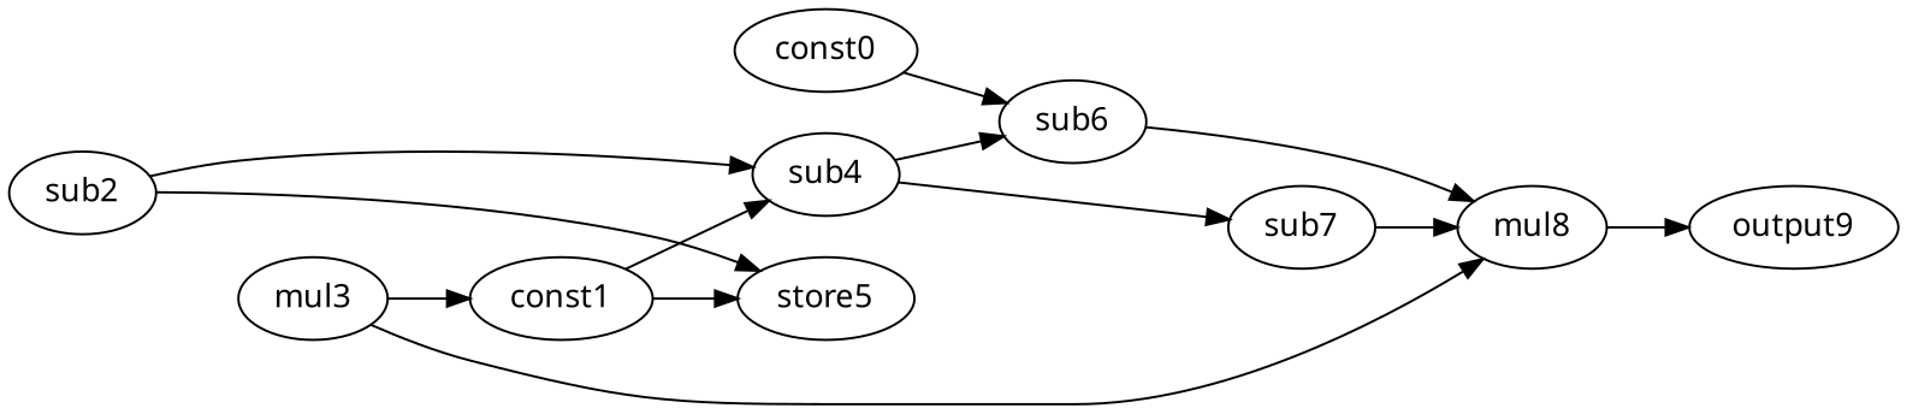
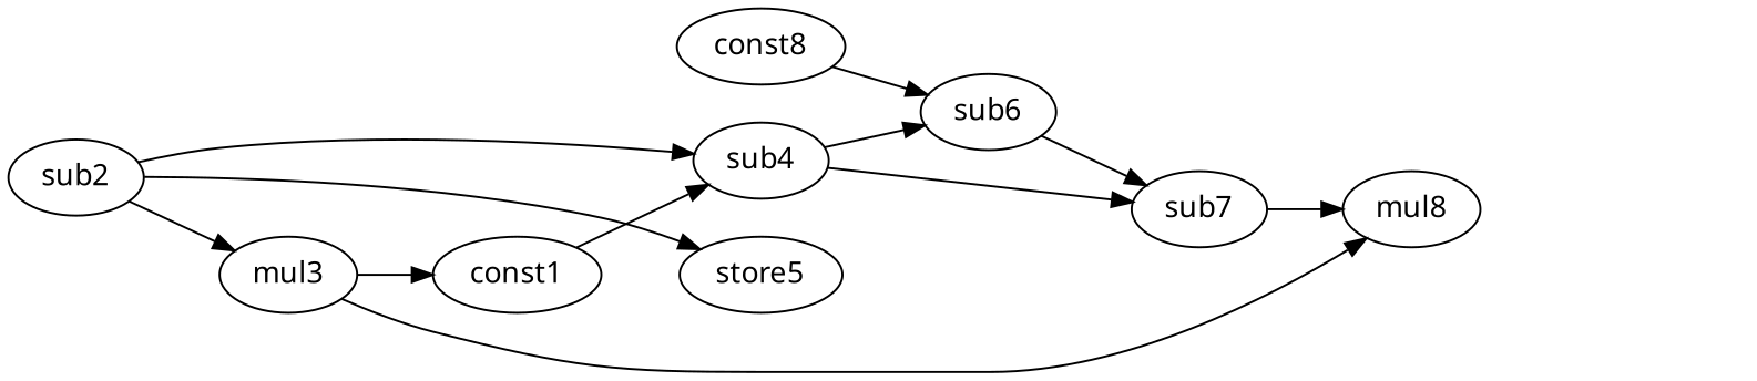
  digraph {
    fontname="Noto Sans"
    rankdir=LR
    node [fontname="Noto Sans" opcode=sub]
    edge [fontname="Noto Sans" operand=0]
    sub6
-   const0 [opcode=const]
+   const0 [opcode=const label=const8]
    sub7
    mul8 [opcode=mul]
    sub4
    const1 [opcode=const]
    store5 [opcode=store]
    mul3 [opcode=mul]
    n9 [label=sub2 opcode=const]
-   output9 [opcode=output]
-   sub6 -> mul8 [operand=1]
+   sub6 -> sub7 [operand=1]
    const0 -> sub6
    sub7 -> mul8 [operand=1]
-   mul8 -> output9
    sub4 -> sub6 [operand=1]
    sub4 -> sub7
    const1 -> sub4
-   const1 -> store5
    mul3 -> mul8
    mul3 -> const1
    n9 -> sub4 [operand=1]
    n9 -> store5 [operand=1]
+   n9 -> mul3 [operand=1]
  }
